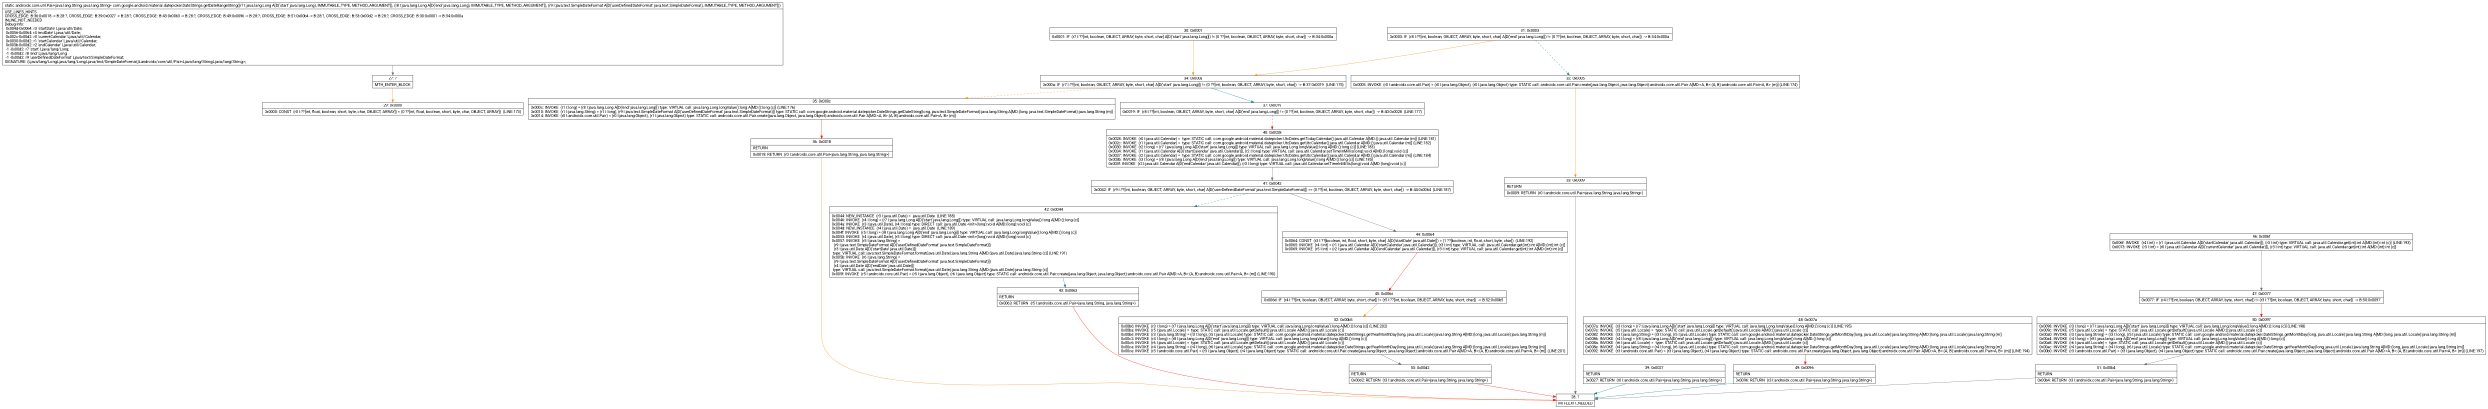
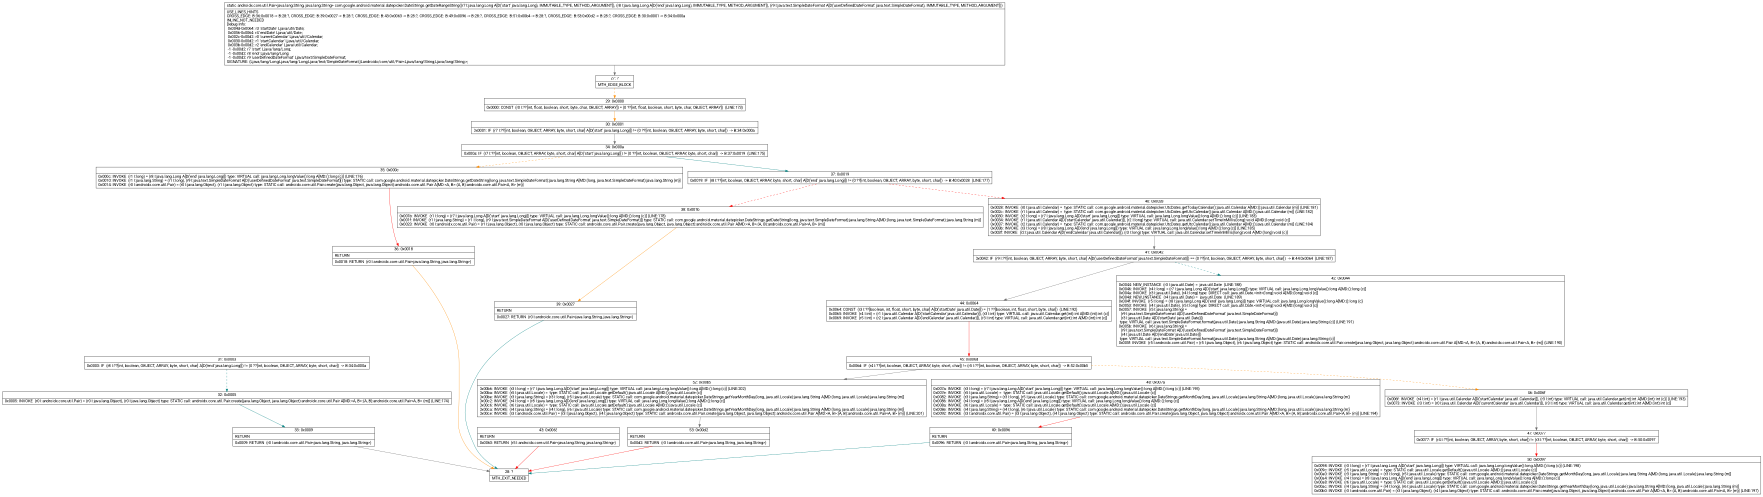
  digraph {
    fontname=Roboto
    node [fontname=Roboto shape=record]
    edge [color=darkorange fontname=Roboto]
-   n1 [label="{27\:\ ?|MTH_ENTER_BLOCK\l}"]
+   n1 [label="{27\:\ ?|MTH_EDGE_BLOCK\l}"]
    n2 [label="{29\:\ 0x0000|0x0000: CONST  (r0 I:??[int, float, boolean, short, byte, char, OBJECT, ARRAY]) = (0 ??[int, float, boolean, short, byte, char, OBJECT, ARRAY])  (LINE:173)\l}"]
    n3 [label="{30\:\ 0x0001|0x0001: IF  (r7 I:??[int, boolean, OBJECT, ARRAY, byte, short, char] A[D('start' java.lang.Long)]) != (0 ??[int, boolean, OBJECT, ARRAY, byte, short, char])  \-\> B:34:0x000a \l}"]
    n4 [label="{34\:\ 0x000a|0x000a: IF  (r7 I:??[int, boolean, OBJECT, ARRAY, byte, short, char] A[D('start' java.lang.Long)]) != (0 ??[int, boolean, OBJECT, ARRAY, byte, short, char])  \-\> B:37:0x0019  (LINE:175)\l}"]
    n5 [label="{31\:\ 0x0003|0x0003: IF  (r8 I:??[int, boolean, OBJECT, ARRAY, byte, short, char] A[D('end' java.lang.Long)]) != (0 ??[int, boolean, OBJECT, ARRAY, byte, short, char])  \-\> B:34:0x000a \l}"]
    n6 [label="{32\:\ 0x0005|0x0005: INVOKE  (r0 I:androidx.core.util.Pair) = (r0 I:java.lang.Object), (r0 I:java.lang.Object) type: STATIC call: androidx.core.util.Pair.create(java.lang.Object, java.lang.Object):androidx.core.util.Pair A[MD:\<A, B\>:(A, B):androidx.core.util.Pair\<A, B\> (m)] (LINE:174)\l}"]
    n7 [label="{35\:\ 0x000c|0x000c: INVOKE  (r1 I:long) = (r8 I:java.lang.Long A[D('end' java.lang.Long)]) type: VIRTUAL call: java.lang.Long.longValue():long A[MD:():long (c)] (LINE:176)\l0x0010: INVOKE  (r1 I:java.lang.String) = (r1 I:long), (r9 I:java.text.SimpleDateFormat A[D('userDefinedDateFormat' java.text.SimpleDateFormat)]) type: STATIC call: com.google.android.material.datepicker.DateStrings.getDateString(long, java.text.SimpleDateFormat):java.lang.String A[MD:(long, java.text.SimpleDateFormat):java.lang.String (m)]\l0x0014: INVOKE  (r0 I:androidx.core.util.Pair) = (r0 I:java.lang.Object), (r1 I:java.lang.Object) type: STATIC call: androidx.core.util.Pair.create(java.lang.Object, java.lang.Object):androidx.core.util.Pair A[MD:\<A, B\>:(A, B):androidx.core.util.Pair\<A, B\> (m)]\l}"]
    n8 [label="{37\:\ 0x0019|0x0019: IF  (r8 I:??[int, boolean, OBJECT, ARRAY, byte, short, char] A[D('end' java.lang.Long)]) != (0 ??[int, boolean, OBJECT, ARRAY, byte, short, char])  \-\> B:40:0x0028  (LINE:177)\l}"]
    n9 [label="{33\:\ 0x0009|RETURN\l|0x0009: RETURN  (r0 I:androidx.core.util.Pair\<java.lang.String, java.lang.String\>) \l}"]
    n10 [label="{28\:\ ?|MTH_EXIT_NEEDED\l}"]
    n11 [label="{36\:\ 0x0018|RETURN\l|0x0018: RETURN  (r0 I:androidx.core.util.Pair\<java.lang.String, java.lang.String\>) \l}"]
+   n12 [label="{38\:\ 0x001b|0x001b: INVOKE  (r1 I:long) = (r7 I:java.lang.Long A[D('start' java.lang.Long)]) type: VIRTUAL call: java.lang.Long.longValue():long A[MD:():long (c)] (LINE:178)\l0x001f: INVOKE  (r1 I:java.lang.String) = (r1 I:long), (r9 I:java.text.SimpleDateFormat A[D('userDefinedDateFormat' java.text.SimpleDateFormat)]) type: STATIC call: com.google.android.material.datepicker.DateStrings.getDateString(long, java.text.SimpleDateFormat):java.lang.String A[MD:(long, java.text.SimpleDateFormat):java.lang.String (m)]\l0x0023: INVOKE  (r0 I:androidx.core.util.Pair) = (r1 I:java.lang.Object), (r0 I:java.lang.Object) type: STATIC call: androidx.core.util.Pair.create(java.lang.Object, java.lang.Object):androidx.core.util.Pair A[MD:\<A, B\>:(A, B):androidx.core.util.Pair\<A, B\> (m)]\l}"]
    n13 [label="{40\:\ 0x0028|0x0028: INVOKE  (r0 I:java.util.Calendar) =  type: STATIC call: com.google.android.material.datepicker.UtcDates.getTodayCalendar():java.util.Calendar A[MD:():java.util.Calendar (m)] (LINE:181)\l0x002c: INVOKE  (r1 I:java.util.Calendar) =  type: STATIC call: com.google.android.material.datepicker.UtcDates.getUtcCalendar():java.util.Calendar A[MD:():java.util.Calendar (m)] (LINE:182)\l0x0030: INVOKE  (r2 I:long) = (r7 I:java.lang.Long A[D('start' java.lang.Long)]) type: VIRTUAL call: java.lang.Long.longValue():long A[MD:():long (c)] (LINE:183)\l0x0034: INVOKE  (r1 I:java.util.Calendar A[D('startCalendar' java.util.Calendar)]), (r2 I:long) type: VIRTUAL call: java.util.Calendar.setTimeInMillis(long):void A[MD:(long):void (c)]\l0x0037: INVOKE  (r2 I:java.util.Calendar) =  type: STATIC call: com.google.android.material.datepicker.UtcDates.getUtcCalendar():java.util.Calendar A[MD:():java.util.Calendar (m)] (LINE:184)\l0x003b: INVOKE  (r3 I:long) = (r8 I:java.lang.Long A[D('end' java.lang.Long)]) type: VIRTUAL call: java.lang.Long.longValue():long A[MD:():long (c)] (LINE:185)\l0x003f: INVOKE  (r2 I:java.util.Calendar A[D('endCalendar' java.util.Calendar)]), (r3 I:long) type: VIRTUAL call: java.util.Calendar.setTimeInMillis(long):void A[MD:(long):void (c)]\l}"]
    n14 [label="{39\:\ 0x0027|RETURN\l|0x0027: RETURN  (r0 I:androidx.core.util.Pair\<java.lang.String, java.lang.String\>) \l}"]
    n15 [label="{41\:\ 0x0042|0x0042: IF  (r9 I:??[int, boolean, OBJECT, ARRAY, byte, short, char] A[D('userDefinedDateFormat' java.text.SimpleDateFormat)]) == (0 ??[int, boolean, OBJECT, ARRAY, byte, short, char])  \-\> B:44:0x0064  (LINE:187)\l}"]
    n16 [label="{42\:\ 0x0044|0x0044: NEW_INSTANCE  (r3 I:java.util.Date) =  java.util.Date  (LINE:188)\l0x0046: INVOKE  (r4 I:long) = (r7 I:java.lang.Long A[D('start' java.lang.Long)]) type: VIRTUAL call: java.lang.Long.longValue():long A[MD:():long (c)]\l0x004a: INVOKE  (r3 I:java.util.Date), (r4 I:long) type: DIRECT call: java.util.Date.\<init\>(long):void A[MD:(long):void (c)]\l0x004d: NEW_INSTANCE  (r4 I:java.util.Date) =  java.util.Date  (LINE:189)\l0x004f: INVOKE  (r5 I:long) = (r8 I:java.lang.Long A[D('end' java.lang.Long)]) type: VIRTUAL call: java.lang.Long.longValue():long A[MD:():long (c)]\l0x0053: INVOKE  (r4 I:java.util.Date), (r5 I:long) type: DIRECT call: java.util.Date.\<init\>(long):void A[MD:(long):void (c)]\l0x0057: INVOKE  (r5 I:java.lang.String) = \l  (r9 I:java.text.SimpleDateFormat A[D('userDefinedDateFormat' java.text.SimpleDateFormat)])\l  (r3 I:java.util.Date A[D('startDate' java.util.Date)])\l type: VIRTUAL call: java.text.SimpleDateFormat.format(java.util.Date):java.lang.String A[MD:(java.util.Date):java.lang.String (c)] (LINE:191)\l0x005b: INVOKE  (r6 I:java.lang.String) = \l  (r9 I:java.text.SimpleDateFormat A[D('userDefinedDateFormat' java.text.SimpleDateFormat)])\l  (r4 I:java.util.Date A[D('endDate' java.util.Date)])\l type: VIRTUAL call: java.text.SimpleDateFormat.format(java.util.Date):java.lang.String A[MD:(java.util.Date):java.lang.String (c)]\l0x005f: INVOKE  (r5 I:androidx.core.util.Pair) = (r5 I:java.lang.Object), (r6 I:java.lang.Object) type: STATIC call: androidx.core.util.Pair.create(java.lang.Object, java.lang.Object):androidx.core.util.Pair A[MD:\<A, B\>:(A, B):androidx.core.util.Pair\<A, B\> (m)] (LINE:190)\l}"]
    n17 [label="{44\:\ 0x0064|0x0064: CONST  (r3 I:??[boolean, int, float, short, byte, char] A[D('startDate' java.util.Date)]) = (1 ??[boolean, int, float, short, byte, char])  (LINE:192)\l0x0065: INVOKE  (r4 I:int) = (r1 I:java.util.Calendar A[D('startCalendar' java.util.Calendar)]), (r3 I:int) type: VIRTUAL call: java.util.Calendar.get(int):int A[MD:(int):int (c)]\l0x0069: INVOKE  (r5 I:int) = (r2 I:java.util.Calendar A[D('endCalendar' java.util.Calendar)]), (r3 I:int) type: VIRTUAL call: java.util.Calendar.get(int):int A[MD:(int):int (c)]\l}"]
    n18 [label="{43\:\ 0x0063|RETURN\l|0x0063: RETURN  (r5 I:androidx.core.util.Pair\<java.lang.String, java.lang.String\>) \l}"]
    n19 [label="{45\:\ 0x006d|0x006d: IF  (r4 I:??[int, boolean, OBJECT, ARRAY, byte, short, char]) != (r5 I:??[int, boolean, OBJECT, ARRAY, byte, short, char])  \-\> B:52:0x00b5 \l}"]
    n20 [label="{46\:\ 0x006f|0x006f: INVOKE  (r4 I:int) = (r1 I:java.util.Calendar A[D('startCalendar' java.util.Calendar)]), (r3 I:int) type: VIRTUAL call: java.util.Calendar.get(int):int A[MD:(int):int (c)] (LINE:193)\l0x0073: INVOKE  (r3 I:int) = (r0 I:java.util.Calendar A[D('currentCalendar' java.util.Calendar)]), (r3 I:int) type: VIRTUAL call: java.util.Calendar.get(int):int A[MD:(int):int (c)]\l}"]
    n21 [label="{52\:\ 0x00b5|0x00b6: INVOKE  (r3 I:long) = (r7 I:java.lang.Long A[D('start' java.lang.Long)]) type: VIRTUAL call: java.lang.Long.longValue():long A[MD:():long (c)] (LINE:202)\l0x00ba: INVOKE  (r5 I:java.util.Locale) =  type: STATIC call: java.util.Locale.getDefault():java.util.Locale A[MD:():java.util.Locale (c)]\l0x00be: INVOKE  (r3 I:java.lang.String) = (r3 I:long), (r5 I:java.util.Locale) type: STATIC call: com.google.android.material.datepicker.DateStrings.getYearMonthDay(long, java.util.Locale):java.lang.String A[MD:(long, java.util.Locale):java.lang.String (m)]\l0x00c2: INVOKE  (r4 I:long) = (r8 I:java.lang.Long A[D('end' java.lang.Long)]) type: VIRTUAL call: java.lang.Long.longValue():long A[MD:():long (c)]\l0x00c6: INVOKE  (r6 I:java.util.Locale) =  type: STATIC call: java.util.Locale.getDefault():java.util.Locale A[MD:():java.util.Locale (c)]\l0x00ca: INVOKE  (r4 I:java.lang.String) = (r4 I:long), (r6 I:java.util.Locale) type: STATIC call: com.google.android.material.datepicker.DateStrings.getYearMonthDay(long, java.util.Locale):java.lang.String A[MD:(long, java.util.Locale):java.lang.String (m)]\l0x00ce: INVOKE  (r3 I:androidx.core.util.Pair) = (r3 I:java.lang.Object), (r4 I:java.lang.Object) type: STATIC call: androidx.core.util.Pair.create(java.lang.Object, java.lang.Object):androidx.core.util.Pair A[MD:\<A, B\>:(A, B):androidx.core.util.Pair\<A, B\> (m)] (LINE:201)\l}"]
    n22 [label="{47\:\ 0x0077|0x0077: IF  (r4 I:??[int, boolean, OBJECT, ARRAY, byte, short, char]) != (r3 I:??[int, boolean, OBJECT, ARRAY, byte, short, char])  \-\> B:50:0x0097 \l}"]
    n23 [label="{53\:\ 0x00d2|RETURN\l|0x00d2: RETURN  (r3 I:androidx.core.util.Pair\<java.lang.String, java.lang.String\>) \l}"]
    n24 [label="{50\:\ 0x0097|0x0098: INVOKE  (r3 I:long) = (r7 I:java.lang.Long A[D('start' java.lang.Long)]) type: VIRTUAL call: java.lang.Long.longValue():long A[MD:():long (c)] (LINE:198)\l0x009c: INVOKE  (r5 I:java.util.Locale) =  type: STATIC call: java.util.Locale.getDefault():java.util.Locale A[MD:():java.util.Locale (c)]\l0x00a0: INVOKE  (r3 I:java.lang.String) = (r3 I:long), (r5 I:java.util.Locale) type: STATIC call: com.google.android.material.datepicker.DateStrings.getMonthDay(long, java.util.Locale):java.lang.String A[MD:(long, java.util.Locale):java.lang.String (m)]\l0x00a4: INVOKE  (r4 I:long) = (r8 I:java.lang.Long A[D('end' java.lang.Long)]) type: VIRTUAL call: java.lang.Long.longValue():long A[MD:():long (c)]\l0x00a8: INVOKE  (r6 I:java.util.Locale) =  type: STATIC call: java.util.Locale.getDefault():java.util.Locale A[MD:():java.util.Locale (c)]\l0x00ac: INVOKE  (r4 I:java.lang.String) = (r4 I:long), (r6 I:java.util.Locale) type: STATIC call: com.google.android.material.datepicker.DateStrings.getYearMonthDay(long, java.util.Locale):java.lang.String A[MD:(long, java.util.Locale):java.lang.String (m)]\l0x00b0: INVOKE  (r3 I:androidx.core.util.Pair) = (r3 I:java.lang.Object), (r4 I:java.lang.Object) type: STATIC call: androidx.core.util.Pair.create(java.lang.Object, java.lang.Object):androidx.core.util.Pair A[MD:\<A, B\>:(A, B):androidx.core.util.Pair\<A, B\> (m)] (LINE:197)\l}"]
    n25 [label="{48\:\ 0x007a|0x007a: INVOKE  (r3 I:long) = (r7 I:java.lang.Long A[D('start' java.lang.Long)]) type: VIRTUAL call: java.lang.Long.longValue():long A[MD:():long (c)] (LINE:195)\l0x007e: INVOKE  (r5 I:java.util.Locale) =  type: STATIC call: java.util.Locale.getDefault():java.util.Locale A[MD:():java.util.Locale (c)]\l0x0082: INVOKE  (r3 I:java.lang.String) = (r3 I:long), (r5 I:java.util.Locale) type: STATIC call: com.google.android.material.datepicker.DateStrings.getMonthDay(long, java.util.Locale):java.lang.String A[MD:(long, java.util.Locale):java.lang.String (m)]\l0x0086: INVOKE  (r4 I:long) = (r8 I:java.lang.Long A[D('end' java.lang.Long)]) type: VIRTUAL call: java.lang.Long.longValue():long A[MD:():long (c)]\l0x008a: INVOKE  (r6 I:java.util.Locale) =  type: STATIC call: java.util.Locale.getDefault():java.util.Locale A[MD:():java.util.Locale (c)]\l0x008e: INVOKE  (r4 I:java.lang.String) = (r4 I:long), (r6 I:java.util.Locale) type: STATIC call: com.google.android.material.datepicker.DateStrings.getMonthDay(long, java.util.Locale):java.lang.String A[MD:(long, java.util.Locale):java.lang.String (m)]\l0x0092: INVOKE  (r3 I:androidx.core.util.Pair) = (r3 I:java.lang.Object), (r4 I:java.lang.Object) type: STATIC call: androidx.core.util.Pair.create(java.lang.Object, java.lang.Object):androidx.core.util.Pair A[MD:\<A, B\>:(A, B):androidx.core.util.Pair\<A, B\> (m)] (LINE:194)\l}"]
    n26 [label="{49\:\ 0x0096|RETURN\l|0x0096: RETURN  (r3 I:androidx.core.util.Pair\<java.lang.String, java.lang.String\>) \l}"]
-   n27 [label="{51\:\ 0x00b4|RETURN\l|0x00b4: RETURN  (r3 I:androidx.core.util.Pair\<java.lang.String, java.lang.String\>) \l}"]
    n28 [label="{static androidx.core.util.Pair\<java.lang.String, java.lang.String\> com.google.android.material.datepicker.DateStrings.getDateRangeString((r7 I:java.lang.Long A[D('start' java.lang.Long), IMMUTABLE_TYPE, METHOD_ARGUMENT]), (r8 I:java.lang.Long A[D('end' java.lang.Long), IMMUTABLE_TYPE, METHOD_ARGUMENT]), (r9 I:java.text.SimpleDateFormat A[D('userDefinedDateFormat' java.text.SimpleDateFormat), IMMUTABLE_TYPE, METHOD_ARGUMENT]))  | USE_LINES_HINTS\lCROSS_EDGE: B:36:0x0018 \-\> B:28:?, CROSS_EDGE: B:39:0x0027 \-\> B:28:?, CROSS_EDGE: B:43:0x0063 \-\> B:28:?, CROSS_EDGE: B:49:0x0096 \-\> B:28:?, CROSS_EDGE: B:51:0x00b4 \-\> B:28:?, CROSS_EDGE: B:53:0x00d2 \-\> B:28:?, CROSS_EDGE: B:30:0x0001 \-\> B:34:0x000a\lINLINE_NOT_NEEDED\lDebug Info:\l  0x004d\-0x0064: r3 'startDate' Ljava\/util\/Date;\l  0x0056\-0x0064: r4 'endDate' Ljava\/util\/Date;\l  0x002c\-0x00d2: r0 'currentCalendar' Ljava\/util\/Calendar;\l  0x0030\-0x00d2: r1 'startCalendar' Ljava\/util\/Calendar;\l  0x003b\-0x00d2: r2 'endCalendar' Ljava\/util\/Calendar;\l  \-1 \-0x00d2: r7 'start' Ljava\/lang\/Long;\l  \-1 \-0x00d2: r8 'end' Ljava\/lang\/Long;\l  \-1 \-0x00d2: r9 'userDefinedDateFormat' Ljava\/text\/SimpleDateFormat;\lSIGNATURE: (Ljava\/lang\/Long;Ljava\/lang\/Long;Ljava\/text\/SimpleDateFormat;)Landroidx\/core\/util\/Pair\<Ljava\/lang\/String;Ljava\/lang\/String;\>;\l}"]
-   n1 -> n2
-   n3 -> n4
+   n1 -> n2 [style=dashed]
+   n2 -> n3
+   n3 -> n4 [color=gray40]
    n4 -> n7 [style=dashed]
    n4 -> n8 [color=teal]
-   n5 -> n4
    n5 -> n6 [color=teal style=dashed]
-   n6 -> n9
+   n6 -> n9 [color=teal]
    n7 -> n11 [color=red]
+   n8 -> n12 [color=red style=dashed]
    n8 -> n13 [color=red style=dashed]
    n9 -> n10 [color=gray40]
    n11 -> n10
+   n12 -> n14
    n13 -> n15 [color=gray40]
    n14 -> n10 [color=teal]
    n15 -> n16 [color=teal style=dashed]
    n15 -> n17 [color=gray40]
-   n16 -> n18 [color=teal]
    n17 -> n19 [color=red]
    n18 -> n10 [color=red]
-   n19 -> n21
+   n19 -> n20 [style=dashed]
+   n19 -> n21 [color=gray40]
    n20 -> n22 [color=gray40]
    n21 -> n23 [color=gray40]
    n22 -> n24 [color=red]
    n23 -> n10 [color=red]
-   n24 -> n27 [color=gray40]
    n25 -> n26 [color=red]
    n26 -> n10 [color=teal]
-   n27 -> n10 [color=gray40]
    n28 -> n1 [color=gray40]
  }
